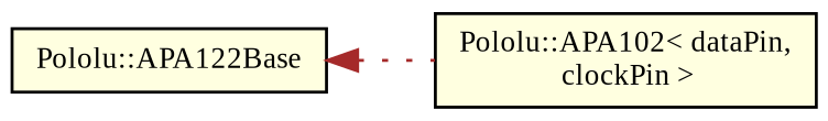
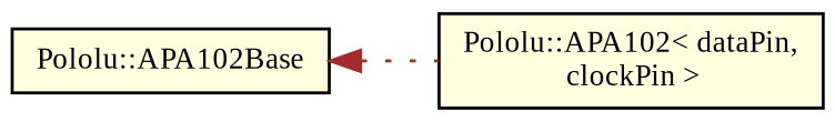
  digraph {
    rankdir=LR
    fontname="Liberation Serif"
    node [color=black fillcolor=lightyellow fontname="Liberation Serif" fontsize=10 shape=record style=filled]
-   n1 [height=0.2 label="Pololu::APA122Base" width=0.4]
+   n1 [height=0.2 label="Pololu::APA102Base" width=0.4]
    n2 [height=0.2 label="Pololu::APA102\< dataPin,\l clockPin \>" width=0.4]
    n1 -> n2 [color=brown dir=back fontname="Liberation Serif" fontsize=10 labelfontname=Helvetica labelfontsize=10 style=dotted]
  }
